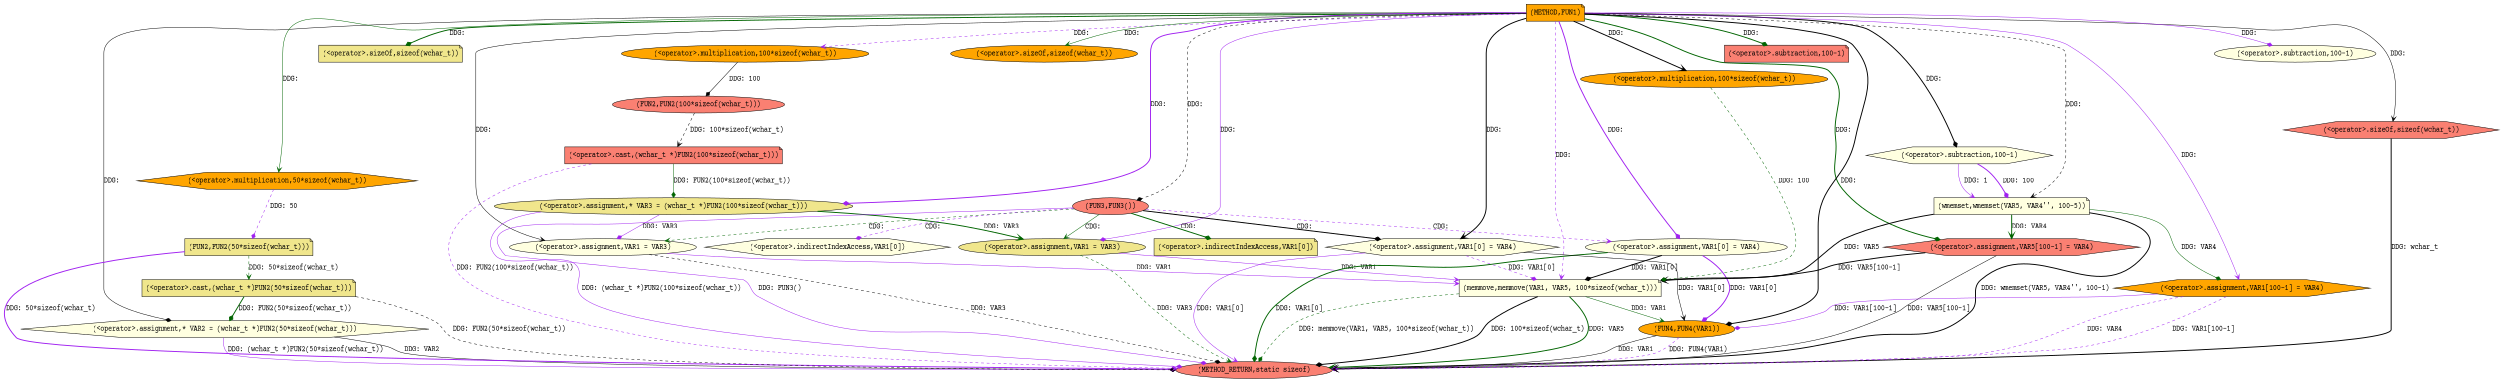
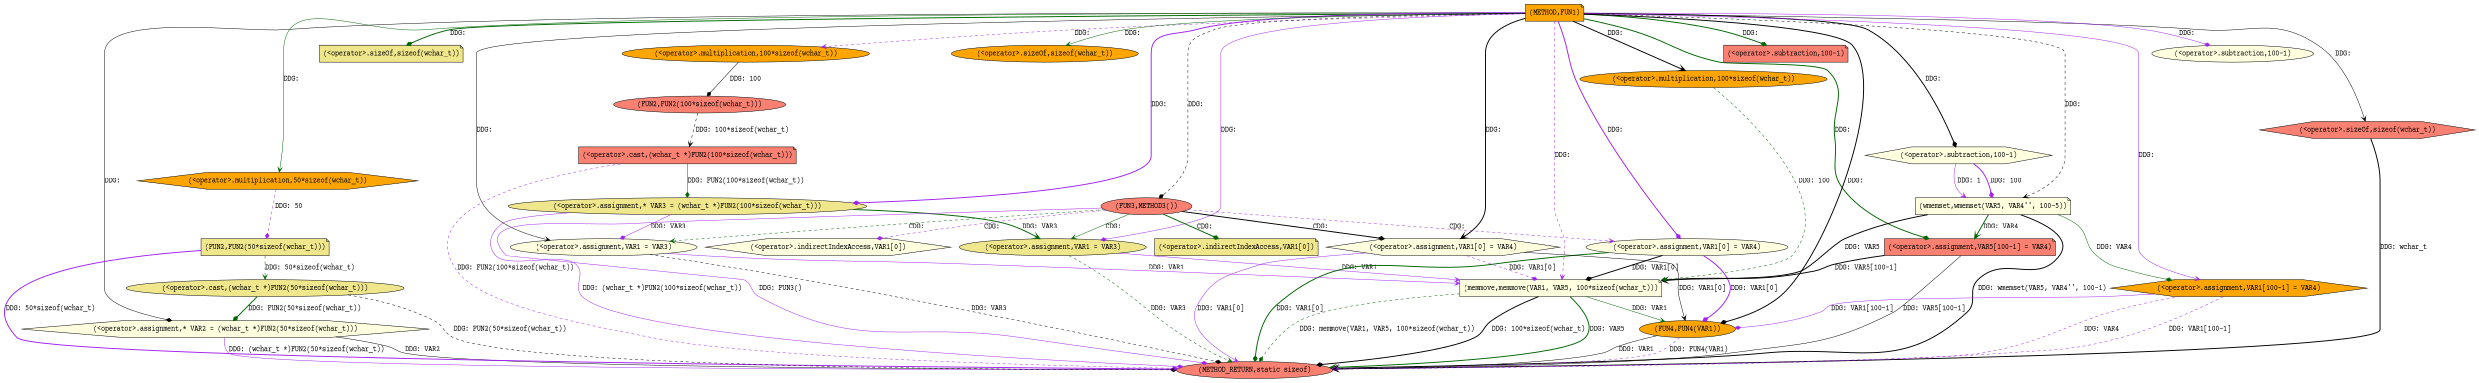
  digraph {
    fontname="Courier Prime"
    node [fillcolor=lightyellow fontname="Courier Prime" shape=ellipse style=filled]
    edge [arrowhead=diamond color=purple fontname="Courier Prime" style=solid]
    n1 [fillcolor=orange label="(METHOD,FUN1)" shape=note]
    n2 [label="(<operator>.assignment,* VAR2 = (wchar_t *)FUN2(50*sizeof(wchar_t)))" shape=hexagon]
    n3 [fillcolor=orange label="(<operator>.multiplication,50*sizeof(wchar_t))" shape=hexagon]
    n4 [fillcolor=khaki label="(<operator>.sizeOf,sizeof(wchar_t))" shape=note]
    n5 [fillcolor=khaki label="(<operator>.assignment,* VAR3 = (wchar_t *)FUN2(100*sizeof(wchar_t)))"]
    n6 [fillcolor=orange label="(<operator>.multiplication,100*sizeof(wchar_t))"]
    n7 [fillcolor=orange label="(<operator>.sizeOf,sizeof(wchar_t))"]
-   n8 [fillcolor=salmon label="(FUN3,FUN3())"]
+   n8 [fillcolor=salmon label="(FUN3,METHOD3())"]
    n9 [fillcolor=khaki label="(<operator>.assignment,VAR1 = VAR3)"]
    n10 [label="(<operator>.assignment,VAR1[0] = VAR4)"]
    n11 [label="(<operator>.assignment,VAR1 = VAR3)"]
    n12 [label="(<operator>.assignment,VAR1[0] = VAR4)" shape=hexagon]
    n13 [label="(wmemset,wmemset(VAR5, VAR4'', 100-5))" shape=note]
    n14 [label="(<operator>.subtraction,100-1)" shape=hexagon]
-   n15 [fillcolor=salmon label="(<operator>.assignment,VAR5[100-1] = VAR4)" shape=hexagon]
+   n15 [fillcolor=salmon label="(<operator>.assignment,VAR5[100-1] = VAR4)" shape=note]
    n16 [fillcolor=salmon label="(<operator>.subtraction,100-1)" shape=note]
    n17 [label="(memmove,memmove(VAR1, VAR5, 100*sizeof(wchar_t)))" shape=note]
    n18 [fillcolor=orange label="(<operator>.multiplication,100*sizeof(wchar_t))"]
    n19 [fillcolor=salmon label="(<operator>.sizeOf,sizeof(wchar_t))" shape=hexagon]
    n20 [fillcolor=orange label="(<operator>.assignment,VAR1[100-1] = VAR4)" shape=hexagon]
    n21 [label="(<operator>.subtraction,100-1)"]
    n22 [fillcolor=orange label="(FUN4,FUN4(VAR1))"]
    n23 [fillcolor=salmon label="(METHOD_RETURN,static sizeof)"]
    n24 [fillcolor=khaki label="(FUN2,FUN2(50*sizeof(wchar_t)))" shape=note]
    n25 [fillcolor=salmon label="(FUN2,FUN2(100*sizeof(wchar_t)))"]
    n26 [fillcolor=khaki label="(<operator>.indirectIndexAccess,VAR1[0])" shape=note]
    n27 [label="(<operator>.indirectIndexAccess,VAR1[0])" shape=hexagon]
-   n28 [fillcolor=khaki label="(<operator>.cast,(wchar_t *)FUN2(50*sizeof(wchar_t)))" shape=note]
+   n28 [fillcolor=khaki label="(<operator>.cast,(wchar_t *)FUN2(50*sizeof(wchar_t)))"]
    n29 [fillcolor=salmon label="(<operator>.cast,(wchar_t *)FUN2(100*sizeof(wchar_t)))" shape=note]
    n1 -> n2 [color=black label="DDG: "]
    n1 -> n3 [arrowhead=vee color=darkgreen label="DDG: "]
    n1 -> n4 [color=darkgreen label="DDG: " style=bold]
    n1 -> n5 [label="DDG: " style=bold]
    n1 -> n6 [arrowhead=vee label="DDG: " style=dashed]
    n1 -> n7 [arrowhead=vee color=darkgreen label="DDG: "]
    n1 -> n8 [color=black label="DDG: " style=dashed]
    n1 -> n9 [label="DDG: "]
    n1 -> n10 [label="DDG: " style=bold]
    n1 -> n11 [arrowhead=vee color=black label="DDG: "]
    n1 -> n12 [arrowhead=vee color=black label="DDG: " style=bold]
    n1 -> n13 [arrowhead=vee color=black label="DDG: " style=dashed]
    n1 -> n14 [color=black label="DDG: " style=bold]
    n1 -> n15 [color=darkgreen label="DDG: " style=bold]
    n1 -> n16 [color=darkgreen label="DDG: " style=bold]
    n1 -> n17 [arrowhead=vee label="DDG: " style=dashed]
    n1 -> n18 [arrowhead=vee color=black label="DDG: " style=bold]
    n1 -> n19 [arrowhead=vee color=black label="DDG: "]
    n1 -> n20 [arrowhead=vee label="DDG: "]
    n1 -> n21 [label="DDG: "]
    n1 -> n22 [color=black label="DDG: " style=bold]
    n2 -> n23 [color=black label="DDG: VAR2"]
    n2 -> n23 [label="DDG: (wchar_t *)FUN2(50*sizeof(wchar_t))"]
    n3 -> n24 [label="DDG: 50" style=dashed]
    n5 -> n9 [arrowhead=vee color=darkgreen label="DDG: VAR3" style=bold]
    n5 -> n11 [label="DDG: VAR3"]
    n5 -> n23 [label="DDG: (wchar_t *)FUN2(100*sizeof(wchar_t))"]
    n6 -> n25 [color=black label="DDG: 100"]
    n8 -> n9 [arrowhead=vee color=darkgreen label="CDG: "]
    n8 -> n10 [arrowhead=vee label="CDG: " style=dashed]
    n8 -> n11 [arrowhead=vee color=darkgreen label="CDG: " style=dashed]
    n8 -> n12 [color=black label="CDG: " style=bold]
    n8 -> n23 [label="DDG: FUN3()"]
    n8 -> n26 [color=darkgreen label="CDG: " style=bold]
    n8 -> n27 [label="CDG: " style=dashed]
    n9 -> n17 [arrowhead=vee label="DDG: VAR1"]
    n9 -> n23 [arrowhead=vee color=darkgreen label="DDG: VAR3" style=dashed]
    n10 -> n17 [color=black label="DDG: VAR1[0]" style=bold]
    n10 -> n22 [label="DDG: VAR1[0]" style=bold]
    n10 -> n23 [color=darkgreen label="DDG: VAR1[0]" style=bold]
    n11 -> n17 [arrowhead=vee label="DDG: VAR1"]
    n11 -> n23 [color=black label="DDG: VAR3" style=dashed]
    n12 -> n17 [label="DDG: VAR1[0]" style=dashed]
    n12 -> n22 [arrowhead=vee color=black label="DDG: VAR1[0]"]
    n12 -> n23 [arrowhead=vee label="DDG: VAR1[0]"]
    n13 -> n15 [arrowhead=vee color=darkgreen label="DDG: VAR4" style=bold]
    n13 -> n17 [arrowhead=vee color=black label="DDG: VAR5" style=bold]
    n13 -> n20 [color=darkgreen label="DDG: VAR4"]
    n13 -> n23 [arrowhead=vee color=black label="DDG: wmemset(VAR5, VAR4'', 100-1)" style=bold]
    n14 -> n13 [label="DDG: 100" style=bold]
    n14 -> n13 [arrowhead=vee label="DDG: 1"]
    n15 -> n17 [color=black label="DDG: VAR5[100-1]" style=bold]
    n15 -> n23 [color=black label="DDG: VAR5[100-1]"]
    n17 -> n22 [arrowhead=vee color=darkgreen label="DDG: VAR1"]
    n17 -> n23 [color=darkgreen label="DDG: memmove(VAR1, VAR5, 100*sizeof(wchar_t))" style=dashed]
    n17 -> n23 [color=black label="DDG: 100*sizeof(wchar_t)" style=bold]
    n17 -> n23 [arrowhead=vee color=darkgreen label="DDG: VAR5" style=bold]
    n18 -> n17 [color=darkgreen label="DDG: 100" style=dashed]
    n19 -> n23 [arrowhead=vee color=black label="DDG: wchar_t" style=bold]
    n20 -> n22 [label="DDG: VAR1[100-1]"]
    n20 -> n23 [label="DDG: VAR4" style=dashed]
    n20 -> n23 [label="DDG: VAR1[100-1]" style=dashed]
    n22 -> n23 [arrowhead=vee label="DDG: FUN4(VAR1)" style=dashed]
    n22 -> n23 [arrowhead=vee color=black label="DDG: VAR1"]
    n24 -> n23 [label="DDG: 50*sizeof(wchar_t)" style=bold]
    n24 -> n28 [arrowhead=vee color=darkgreen label="DDG: 50*sizeof(wchar_t)" style=dashed]
    n25 -> n29 [arrowhead=vee color=black label="DDG: 100*sizeof(wchar_t)" style=dashed]
    n28 -> n2 [color=darkgreen label="DDG: FUN2(50*sizeof(wchar_t))" style=bold]
    n28 -> n23 [color=black label="DDG: FUN2(50*sizeof(wchar_t))" style=dashed]
    n29 -> n5 [color=darkgreen label="DDG: FUN2(100*sizeof(wchar_t))"]
    n29 -> n23 [arrowhead=vee label="DDG: FUN2(100*sizeof(wchar_t))" style=dashed]
  }
